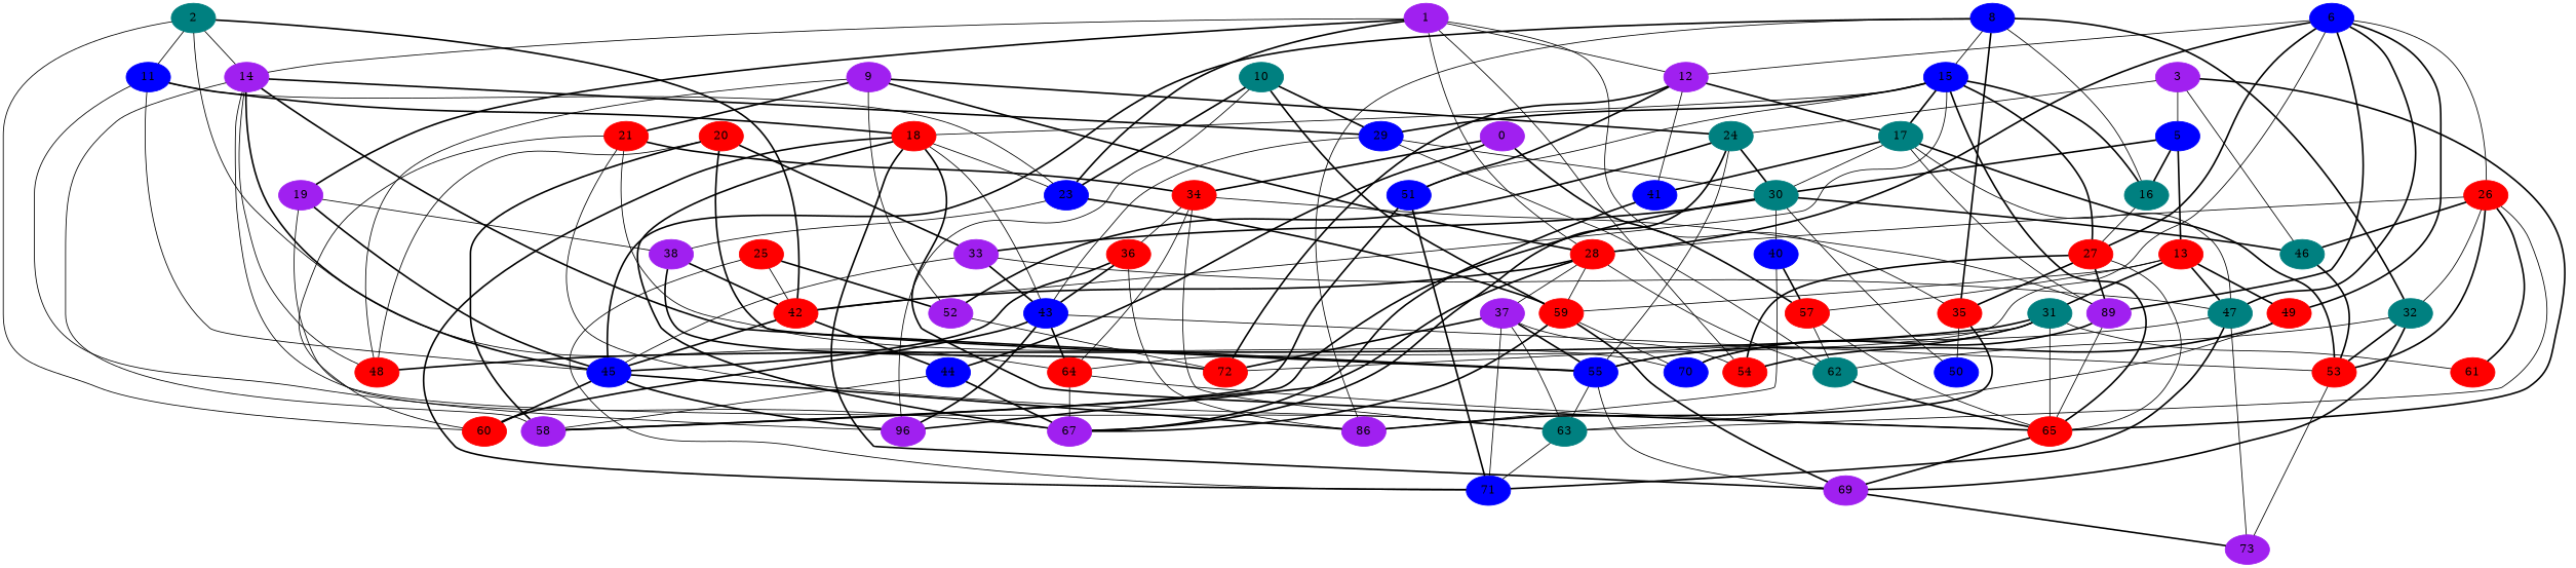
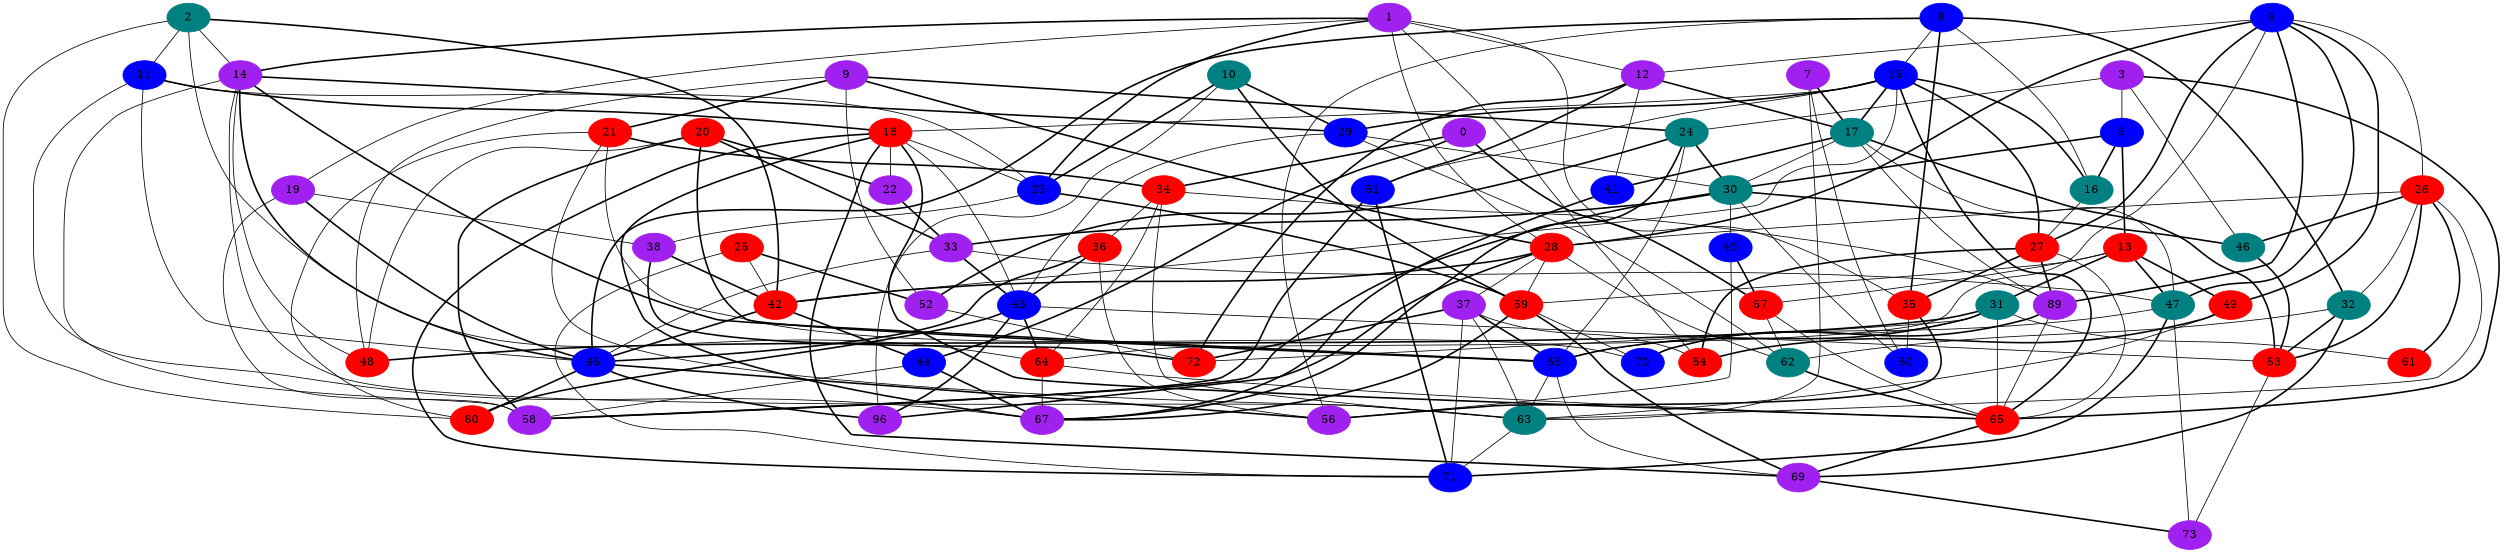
  graph {
    node [color=red style=filled]
    edge [style=bold weight=1.0]
    1 [color=purple]
    12 [color=purple]
    14 [color=purple]
    19 [color=purple]
    23 [color=blue]
    28
    35
    54
    17 [color=teal]
    41 [color=blue]
    51 [color=blue]
    72
    63 [color=teal]
    45 [color=blue]
    48
    29 [color=blue]
    55 [color=blue]
    58 [color=purple]
    n19 [color=purple label=96]
    38 [color=purple]
    59
    42
    37 [color=purple]
    62 [color=teal]
    50 [color=blue]
-   56 [color=purple label=86]
+   56 [color=purple]
    2 [color=teal]
    11 [color=blue]
    60
    64
    18
    67 [color=purple]
    44 [color=blue]
    65
    3 [color=purple]
    5 [color=blue]
    24 [color=teal]
    46 [color=teal]
    13
    16 [color=teal]
    30 [color=teal]
    52 [color=purple]
    53
    69 [color=purple]
    n45 [color=purple label=0]
    34
    57
    n48 [color=purple label=89]
    36
    47 [color=teal]
    49
    31 [color=teal]
    27
    33 [color=purple]
    40 [color=blue]
    6 [color=blue]
    26
    32 [color=teal]
    61
    70 [color=blue]
    71 [color=blue]
    73 [color=purple]
+   7 [color=purple]
    8 [color=blue]
    15 [color=blue]
    9 [color=purple]
    21
    10 [color=teal]
    43 [color=blue]
+   22 [color=purple]
    20
    25
    1 -- 12 [style=solid]
-   1 -- 14 [style=solid]
-   1 -- 19
+   1 -- 14
+   1 -- 19 [style=solid]
    1 -- 23
    1 -- 28 [style=solid]
    1 -- 35 [style=solid]
    1 -- 54 [style=solid]
    12 -- 17
    12 -- 41 [style=solid]
    12 -- 51
    12 -- 72
    14 -- 63 [style=solid]
    14 -- 45
    14 -- 48 [style=solid]
    14 -- 29
    14 -- 55
    14 -- 58 [style=solid]
    19 -- 45
-   19 -- n19 [style=solid]
+   19 -- 58 [style=solid]
    19 -- 38 [style=solid]
    23 -- 38 [style=solid]
    23 -- 59
    28 -- n19
    28 -- 59 [style=solid]
    28 -- 42
    28 -- 37 [style=solid]
    28 -- 62 [style=solid]
    35 -- 50 [style=solid]
    35 -- 56
    17 -- 41
    17 -- 30 [style=solid]
    17 -- 53 [weight=2.0]
    17 -- n48 [style=solid]
    17 -- 47 [style=solid]
    41 -- 67
    51 -- 58
    51 -- 71
    63 -- 71 [style=solid]
    45 -- n19
    45 -- 56
    45 -- 60
    29 -- 62 [style=solid]
    29 -- 30 [style=solid]
    29 -- 43 [style=solid]
    55 -- 63 [style=solid]
    55 -- 69 [style=solid weight=2.0]
    38 -- 72
    38 -- 42
    59 -- 67
    59 -- 69
    59 -- 70 [style=solid]
    42 -- 45
    42 -- 44
    37 -- 54 [style=solid]
    37 -- 72
    37 -- 63 [style=solid]
    37 -- 55
    37 -- 71 [style=solid]
    62 -- 65
    2 -- 14 [style=solid]
    2 -- 42
    2 -- 11 [style=solid]
    2 -- 60 [style=solid]
    2 -- 64 [style=solid]
    11 -- 23 [style=solid]
    11 -- 45 [style=solid]
    11 -- 18
    11 -- 67 [style=solid]
    64 -- 67 [style=solid]
    64 -- 65 [style=solid]
    18 -- 23 [style=solid]
    18 -- 67
    18 -- 65
    18 -- 69
    18 -- 71
    18 -- 43 [style=solid]
+   18 -- 22 [style=solid]
    44 -- 58 [style=solid]
    44 -- 67
    65 -- 69 [weight=2.0]
    3 -- 65
    3 -- 5 [style=solid]
    3 -- 24 [style=solid]
    3 -- 46 [style=solid]
    5 -- 13
    5 -- 16
    5 -- 30
    24 -- 55 [style=solid]
    24 -- 67
    24 -- 30
    24 -- 52
    46 -- 53
    13 -- 59 [style=solid weight=2.0]
    13 -- 57 [style=solid]
    13 -- 47
    13 -- 49
    13 -- 31
    16 -- 27 [style=solid]
    30 -- 58
    30 -- 50 [style=solid]
    30 -- 46
    30 -- 33
    30 -- 40 [style=solid]
    52 -- 72 [style=solid]
    53 -- 73 [style=solid]
    69 -- 73
    n45 -- 44
    n45 -- 34
    n45 -- 57
    34 -- 63 [style=solid]
    34 -- 64 [style=solid]
    34 -- n48 [style=solid]
    34 -- 36 [style=solid]
    57 -- 62 [style=solid weight=2.0]
    57 -- 65 [style=solid]
    n48 -- 65 [style=solid weight=2.0]
    n48 -- 70
    36 -- 45
    36 -- 56 [style=solid]
    36 -- 43
    47 -- 55 [style=solid]
    47 -- 71
    47 -- 73 [style=solid]
    49 -- 54
    49 -- 63 [style=solid]
    31 -- 72 [style=solid]
    31 -- 48
    31 -- 55
    31 -- 65 [style=solid weight=2.0]
    31 -- 61 [style=solid]
    31 -- 70 [style=solid]
    27 -- 35
    27 -- 54
    27 -- 65 [style=solid]
    27 -- n48
    33 -- 45 [style=solid]
    33 -- 47 [style=solid]
    33 -- 43
    40 -- 56 [style=solid]
    40 -- 57
    6 -- 12 [style=solid]
    6 -- 28
    6 -- 64 [style=solid]
    6 -- n48
    6 -- 47
    6 -- 49
    6 -- 27
    6 -- 26 [style=solid]
    26 -- 28 [style=solid]
    26 -- 63 [style=solid]
    26 -- 46
    26 -- 53
    26 -- 32 [style=solid]
    26 -- 61
    32 -- 62 [style=solid]
    32 -- 53
    32 -- 69
+   7 -- 17
+   7 -- 63 [style=solid]
+   7 -- 50 [style=solid]
    8 -- 35
    8 -- 45
    8 -- 56 [style=solid]
    8 -- 16 [style=solid]
    8 -- 32
    8 -- 15 [style=solid]
    15 -- 17
    15 -- 51 [style=solid]
    15 -- 29
    15 -- 42 [style=solid]
    15 -- 18 [style=solid]
    15 -- 65
    15 -- 16
    15 -- 27
    9 -- 28
    9 -- 48 [style=solid]
    9 -- 24
    9 -- 52 [style=solid]
    9 -- 21
    21 -- 63 [style=solid]
    21 -- 60 [style=solid]
    21 -- 34
    21 -- 70 [style=solid]
    10 -- 23
    10 -- 29
    10 -- n19 [style=solid]
    10 -- 59
    43 -- n19
    43 -- 60
    43 -- 64
    43 -- 53 [style=solid]
+   22 -- 33
    20 -- 48 [style=solid]
    20 -- 55
    20 -- 58
    20 -- 33 [weight=2.0]
+   20 -- 22
    25 -- 42 [style=solid]
    25 -- 52
    25 -- 71 [style=solid]
  }
